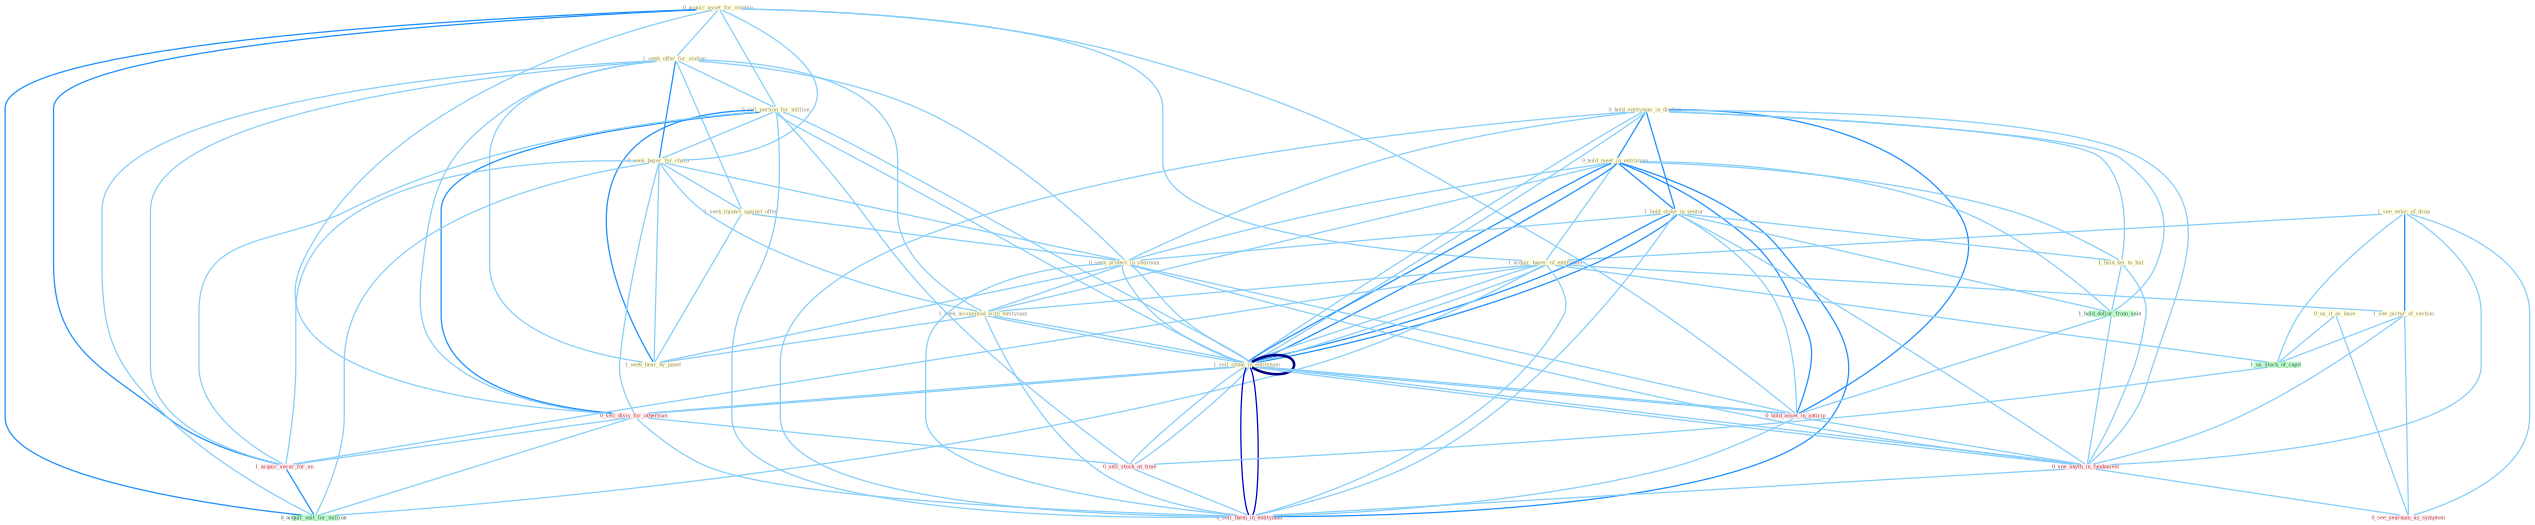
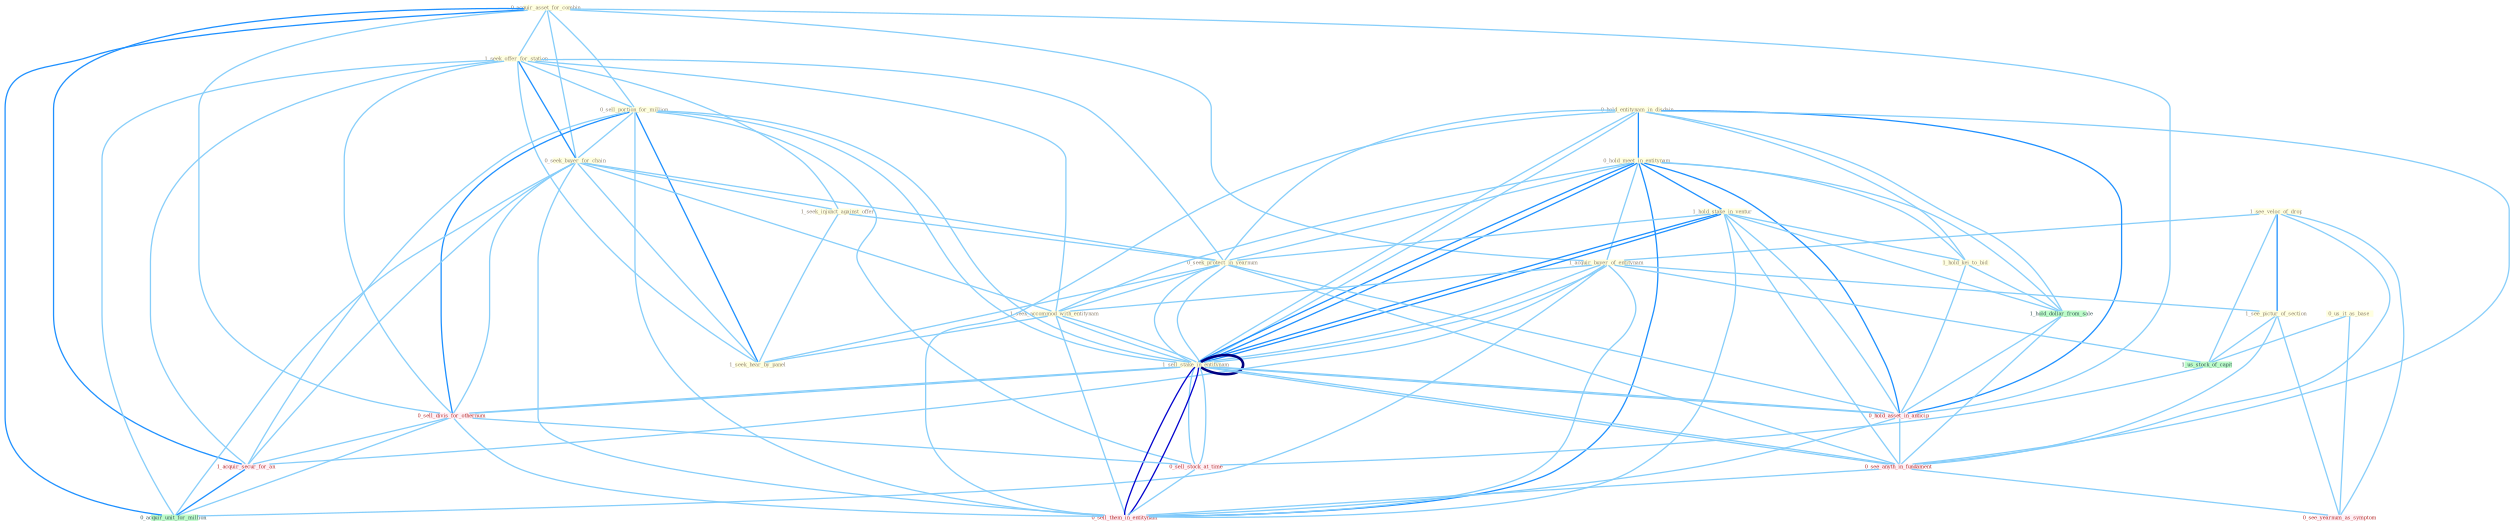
  graph {
    node [color="#ffffe0" fixedsize=true fontcolor="#8b7d6b" fontsize=4 shape=polygon style=filled]
    edge [color="#87cefa" w=1]
    "0_acquir_asset_for_combin " [height=.06 width=.5]
    "1_see_veloc_of_drop " [height=.06 width=.5]
    "1_seek_offer_for_station " [height=.06 width=.5]
    "0_hold_entitynam_in_disdain " [height=.06 width=.5]
    "0_hold_meet_in_entitynam " [height=.06 width=.5]
    "0_sell_portion_for_million " [height=.06 width=.5]
    "0_seek_buyer_for_chain " [height=.06 width=.5]
    "1_seek_injunct_against_offer " [height=.06 width=.5]
    "1_hold_stake_in_ventur " [height=.06 width=.5]
    n10 [height=.06 label="1_acquir_buyer_of_entitynam" width=.5]
    "0_us_it_as_base " [height=.06 width=.5]
    "0_seek_protect_in_yearnum " [height=.06 width=.5]
    "1_hold_kei_to_bid " [height=.06 width=.5]
    "1_seek_accommod_with_entitynam " [height=.06 width=.5]
    "1_sell_stake_in_entitynam " [height=.06 width=.5]
    "1_seek_hear_by_panel " [height=.06 width=.5]
    "1_see_pictur_of_section " [height=.06 width=.5]
    "0_sell_divis_for_othernum " [color="#fff0f5" fontcolor="#b22222" height=.06 width=.5]
    "1_acquir_secur_for_an " [color="#fff0f5" fontcolor="#b22222" height=.06 width=.5]
    "0_hold_asset_in_anticip " [color="#fff0f5" fontcolor="#b22222" height=.06 width=.5]
    "0_sell_stock_at_time " [color="#fff0f5" fontcolor="#b22222" height=.06 width=.5]
    "0_see_anyth_in_fundament " [color="#fff0f5" fontcolor="#b22222" height=.06 width=.5]
    n23 [color="#fff0f5" fontcolor="#b22222" height=.06 label="0_see_yearnum_as_symptom" width=.5]
    "0_sell_them_in_entitynam " [color="#fff0f5" fontcolor="#b22222" height=.06 width=.5]
    "0_acquir_unit_for_million " [color="#BDFCC9" fontcolor="#2f4f4f" height=.06 width=.5]
    "1_us_stock_of_capit " [color="#BDFCC9" fontcolor="#2f4f4f" height=.06 width=.5]
    "1_hold_dollar_from_sale " [color="#BDFCC9" fontcolor="#2f4f4f" height=.06 width=.5]
    subgraph sub_1 {
      "0_acquir_asset_for_combin "
      "1_see_veloc_of_drop "
      "1_seek_offer_for_station "
      "0_hold_entitynam_in_disdain "
      "0_hold_meet_in_entitynam "
      "0_sell_portion_for_million "
      "0_seek_buyer_for_chain "
      "1_seek_injunct_against_offer "
      "1_hold_stake_in_ventur "
      n10
      "0_us_it_as_base "
      "0_seek_protect_in_yearnum "
      "1_hold_kei_to_bid "
      "1_seek_accommod_with_entitynam "
      "1_sell_stake_in_entitynam "
      "1_seek_hear_by_panel "
      "1_see_pictur_of_section "
    }
    subgraph sub_2 {
      "0_sell_divis_for_othernum "
      "1_acquir_secur_for_an "
      "0_hold_asset_in_anticip "
      "0_sell_stock_at_time "
      "0_see_anyth_in_fundament "
      n23
      "0_sell_them_in_entitynam "
    }
    "0_acquir_asset_for_combin " -- "1_seek_offer_for_station "
    "0_acquir_asset_for_combin " -- "0_sell_portion_for_million "
    "0_acquir_asset_for_combin " -- "0_seek_buyer_for_chain "
    "0_acquir_asset_for_combin " -- n10
    "0_acquir_asset_for_combin " -- "0_sell_divis_for_othernum "
    "0_acquir_asset_for_combin " -- "1_acquir_secur_for_an " [color="#1e90ff" w=2]
    "0_acquir_asset_for_combin " -- "0_hold_asset_in_anticip "
    "0_acquir_asset_for_combin " -- "0_acquir_unit_for_million " [color="#1e90ff" w=2]
    "1_see_veloc_of_drop " -- n10
    "1_see_veloc_of_drop " -- "1_see_pictur_of_section " [color="#1e90ff" w=2]
    "1_see_veloc_of_drop " -- "0_see_anyth_in_fundament "
    "1_see_veloc_of_drop " -- n23
    "1_see_veloc_of_drop " -- "1_us_stock_of_capit "
    "1_seek_offer_for_station " -- "0_sell_portion_for_million "
    "1_seek_offer_for_station " -- "0_seek_buyer_for_chain " [color="#1e90ff" w=2]
    "1_seek_offer_for_station " -- "1_seek_injunct_against_offer "
    "1_seek_offer_for_station " -- "0_seek_protect_in_yearnum "
    "1_seek_offer_for_station " -- "1_seek_accommod_with_entitynam "
    "1_seek_offer_for_station " -- "1_seek_hear_by_panel "
    "1_seek_offer_for_station " -- "0_sell_divis_for_othernum "
    "1_seek_offer_for_station " -- "1_acquir_secur_for_an "
    "1_seek_offer_for_station " -- "0_acquir_unit_for_million "
    "0_hold_entitynam_in_disdain " -- "0_hold_meet_in_entitynam " [color="#1e90ff" w=2]
-   "0_hold_entitynam_in_disdain " -- "1_hold_stake_in_ventur " [color="#1e90ff" w=2]
    "0_hold_entitynam_in_disdain " -- "0_seek_protect_in_yearnum "
    "0_hold_entitynam_in_disdain " -- "1_hold_kei_to_bid "
    "0_hold_entitynam_in_disdain " -- "1_sell_stake_in_entitynam "
    "0_hold_entitynam_in_disdain " -- "1_sell_stake_in_entitynam "
    "0_hold_entitynam_in_disdain " -- "0_hold_asset_in_anticip " [color="#1e90ff" w=2]
    "0_hold_entitynam_in_disdain " -- "0_see_anyth_in_fundament "
    "0_hold_entitynam_in_disdain " -- "0_sell_them_in_entitynam "
    "0_hold_entitynam_in_disdain " -- "1_hold_dollar_from_sale "
    "0_hold_meet_in_entitynam " -- "1_hold_stake_in_ventur " [color="#1e90ff" w=2]
    "0_hold_meet_in_entitynam " -- n10
    "0_hold_meet_in_entitynam " -- "0_seek_protect_in_yearnum "
    "0_hold_meet_in_entitynam " -- "1_hold_kei_to_bid "
    "0_hold_meet_in_entitynam " -- "1_seek_accommod_with_entitynam "
    "0_hold_meet_in_entitynam " -- "1_sell_stake_in_entitynam " [color="#1e90ff" w=2]
    "0_hold_meet_in_entitynam " -- "1_sell_stake_in_entitynam " [color="#1e90ff" w=2]
    "0_hold_meet_in_entitynam " -- "0_hold_asset_in_anticip " [color="#1e90ff" w=2]
    "0_hold_meet_in_entitynam " -- "0_sell_them_in_entitynam " [color="#1e90ff" w=2]
    "0_hold_meet_in_entitynam " -- "1_hold_dollar_from_sale "
    "0_sell_portion_for_million " -- "0_seek_buyer_for_chain "
    "0_sell_portion_for_million " -- "1_sell_stake_in_entitynam "
    "0_sell_portion_for_million " -- "1_sell_stake_in_entitynam "
    "0_sell_portion_for_million " -- "1_seek_hear_by_panel " [color="#1e90ff" w=2]
    "0_sell_portion_for_million " -- "0_sell_divis_for_othernum " [color="#1e90ff" w=2]
    "0_sell_portion_for_million " -- "1_acquir_secur_for_an "
    "0_sell_portion_for_million " -- "0_sell_stock_at_time "
    "0_sell_portion_for_million " -- "0_sell_them_in_entitynam "
    "0_seek_buyer_for_chain " -- "1_seek_injunct_against_offer "
    "0_seek_buyer_for_chain " -- "0_seek_protect_in_yearnum "
    "0_seek_buyer_for_chain " -- "1_seek_accommod_with_entitynam "
    "0_seek_buyer_for_chain " -- "1_seek_hear_by_panel "
    "0_seek_buyer_for_chain " -- "0_sell_divis_for_othernum "
    "0_seek_buyer_for_chain " -- "1_acquir_secur_for_an "
    "0_seek_buyer_for_chain " -- "0_acquir_unit_for_million "
    "1_seek_injunct_against_offer " -- "0_seek_protect_in_yearnum "
    "1_seek_injunct_against_offer " -- "1_seek_hear_by_panel "
    "1_hold_stake_in_ventur " -- "0_seek_protect_in_yearnum "
    "1_hold_stake_in_ventur " -- "1_hold_kei_to_bid "
    "1_hold_stake_in_ventur " -- "1_sell_stake_in_entitynam " [color="#1e90ff" w=2]
    "1_hold_stake_in_ventur " -- "1_sell_stake_in_entitynam " [color="#1e90ff" w=2]
    "1_hold_stake_in_ventur " -- "0_hold_asset_in_anticip " [w=2]
    "1_hold_stake_in_ventur " -- "0_see_anyth_in_fundament "
    "1_hold_stake_in_ventur " -- "0_sell_them_in_entitynam "
    "1_hold_stake_in_ventur " -- "1_hold_dollar_from_sale "
    n10 -- "1_seek_accommod_with_entitynam "
    n10 -- "1_sell_stake_in_entitynam "
    n10 -- "1_sell_stake_in_entitynam "
    n10 -- "1_see_pictur_of_section "
    n10 -- "1_acquir_secur_for_an "
    n10 -- "0_sell_them_in_entitynam "
    n10 -- "0_acquir_unit_for_million "
    n10 -- "1_us_stock_of_capit "
    "0_us_it_as_base " -- n23
    "0_us_it_as_base " -- "1_us_stock_of_capit "
    "0_seek_protect_in_yearnum " -- "1_seek_accommod_with_entitynam "
    "0_seek_protect_in_yearnum " -- "1_sell_stake_in_entitynam "
    "0_seek_protect_in_yearnum " -- "1_sell_stake_in_entitynam "
    "0_seek_protect_in_yearnum " -- "1_seek_hear_by_panel "
    "0_seek_protect_in_yearnum " -- "0_hold_asset_in_anticip "
    "0_seek_protect_in_yearnum " -- "0_see_anyth_in_fundament "
-   "0_seek_protect_in_yearnum " -- "0_sell_them_in_entitynam "
-   "1_hold_kei_to_bid " -- "0_see_anyth_in_fundament "
+   "0_seek_buyer_for_chain " -- "0_sell_them_in_entitynam "
+   "1_hold_kei_to_bid " -- "0_hold_asset_in_anticip "
    "1_hold_kei_to_bid " -- "1_hold_dollar_from_sale "
    "1_seek_accommod_with_entitynam " -- "1_sell_stake_in_entitynam "
    "1_seek_accommod_with_entitynam " -- "1_sell_stake_in_entitynam "
    "1_seek_accommod_with_entitynam " -- "1_seek_hear_by_panel "
    "1_seek_accommod_with_entitynam " -- "0_sell_them_in_entitynam "
    "1_sell_stake_in_entitynam " -- "1_sell_stake_in_entitynam " [color="#000080" style=bold w=4]
    "1_sell_stake_in_entitynam " -- "0_sell_divis_for_othernum "
    "1_sell_stake_in_entitynam " -- "0_sell_divis_for_othernum "
    "1_sell_stake_in_entitynam " -- "0_hold_asset_in_anticip "
    "1_sell_stake_in_entitynam " -- "0_hold_asset_in_anticip "
    "1_sell_stake_in_entitynam " -- "0_sell_stock_at_time "
    "1_sell_stake_in_entitynam " -- "0_sell_stock_at_time "
    "1_sell_stake_in_entitynam " -- "0_see_anyth_in_fundament "
    "1_sell_stake_in_entitynam " -- "0_see_anyth_in_fundament "
    "1_sell_stake_in_entitynam " -- "0_sell_them_in_entitynam " [color="#0000cd" w=3]
    "1_sell_stake_in_entitynam " -- "0_sell_them_in_entitynam " [color="#0000cd" w=3]
    "1_see_pictur_of_section " -- "0_see_anyth_in_fundament "
    "1_see_pictur_of_section " -- n23
    "1_see_pictur_of_section " -- "1_us_stock_of_capit "
    "0_sell_divis_for_othernum " -- "1_acquir_secur_for_an "
    "0_sell_divis_for_othernum " -- "0_sell_stock_at_time "
    "0_sell_divis_for_othernum " -- "0_sell_them_in_entitynam "
    "0_sell_divis_for_othernum " -- "0_acquir_unit_for_million "
    "1_acquir_secur_for_an " -- "0_acquir_unit_for_million " [color="#1e90ff" w=2]
    "0_hold_asset_in_anticip " -- "0_see_anyth_in_fundament "
    "0_hold_asset_in_anticip " -- "0_sell_them_in_entitynam "
    "0_sell_stock_at_time " -- "0_sell_them_in_entitynam "
    "0_see_anyth_in_fundament " -- n23
    "0_see_anyth_in_fundament " -- "0_sell_them_in_entitynam "
    "1_us_stock_of_capit " -- "0_sell_stock_at_time "
    "1_hold_dollar_from_sale " -- "0_hold_asset_in_anticip "
    "1_hold_dollar_from_sale " -- "0_see_anyth_in_fundament "
  }
